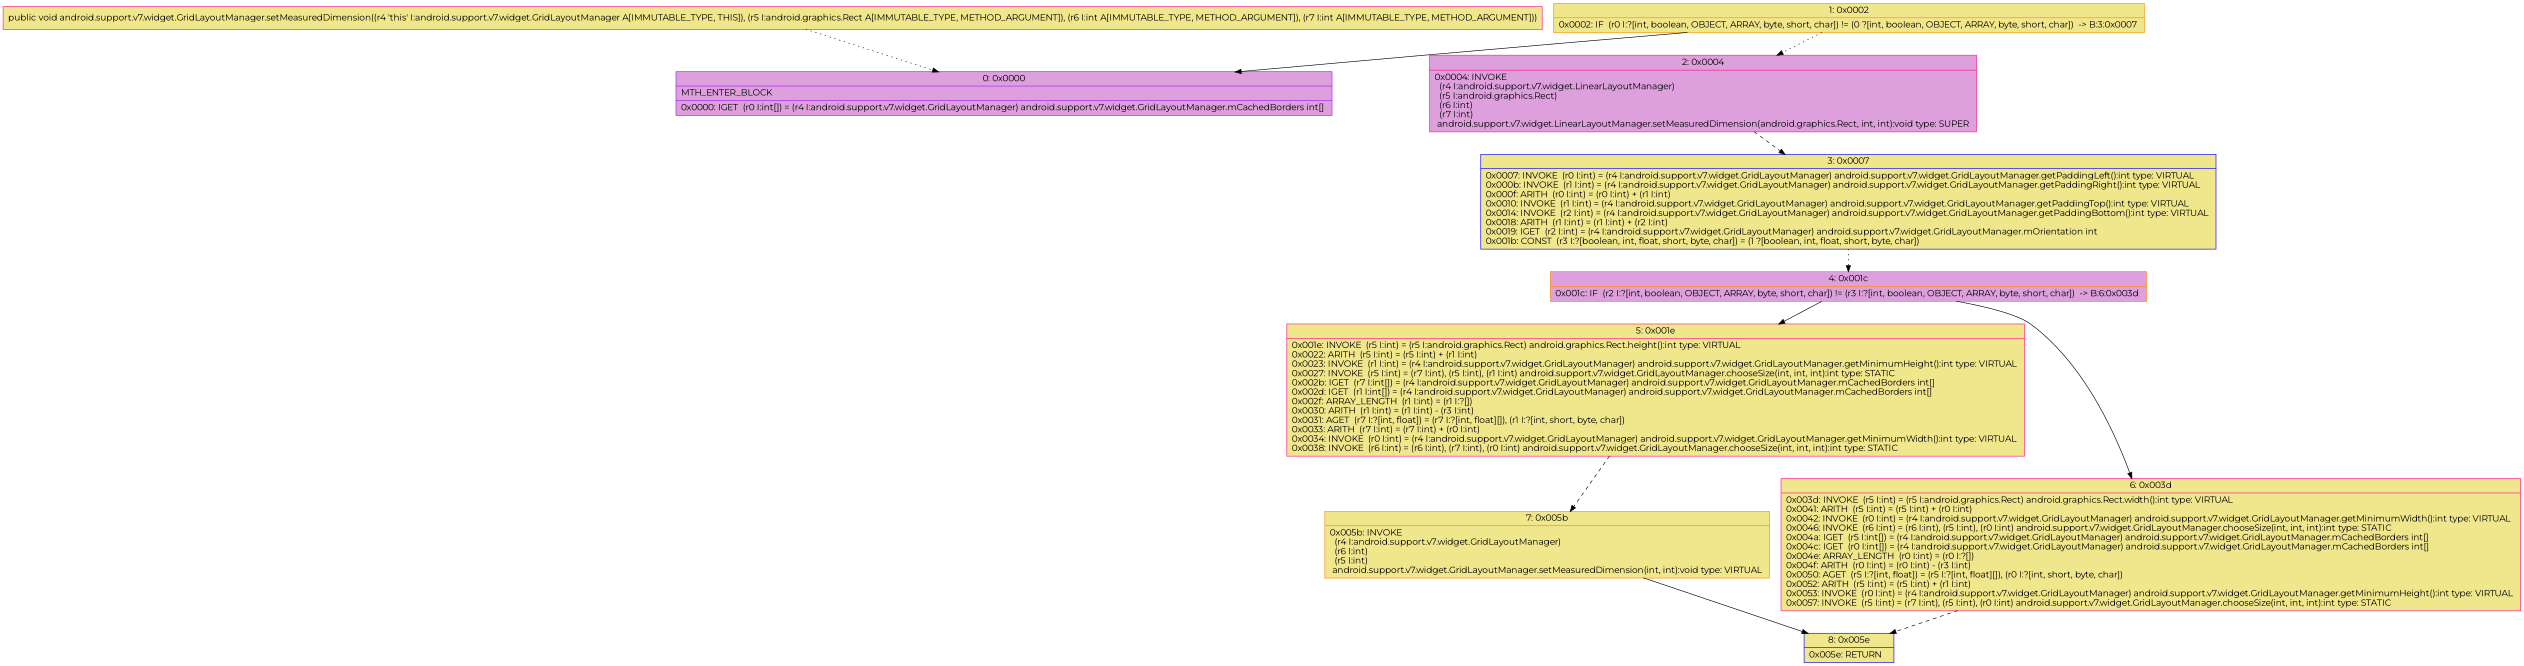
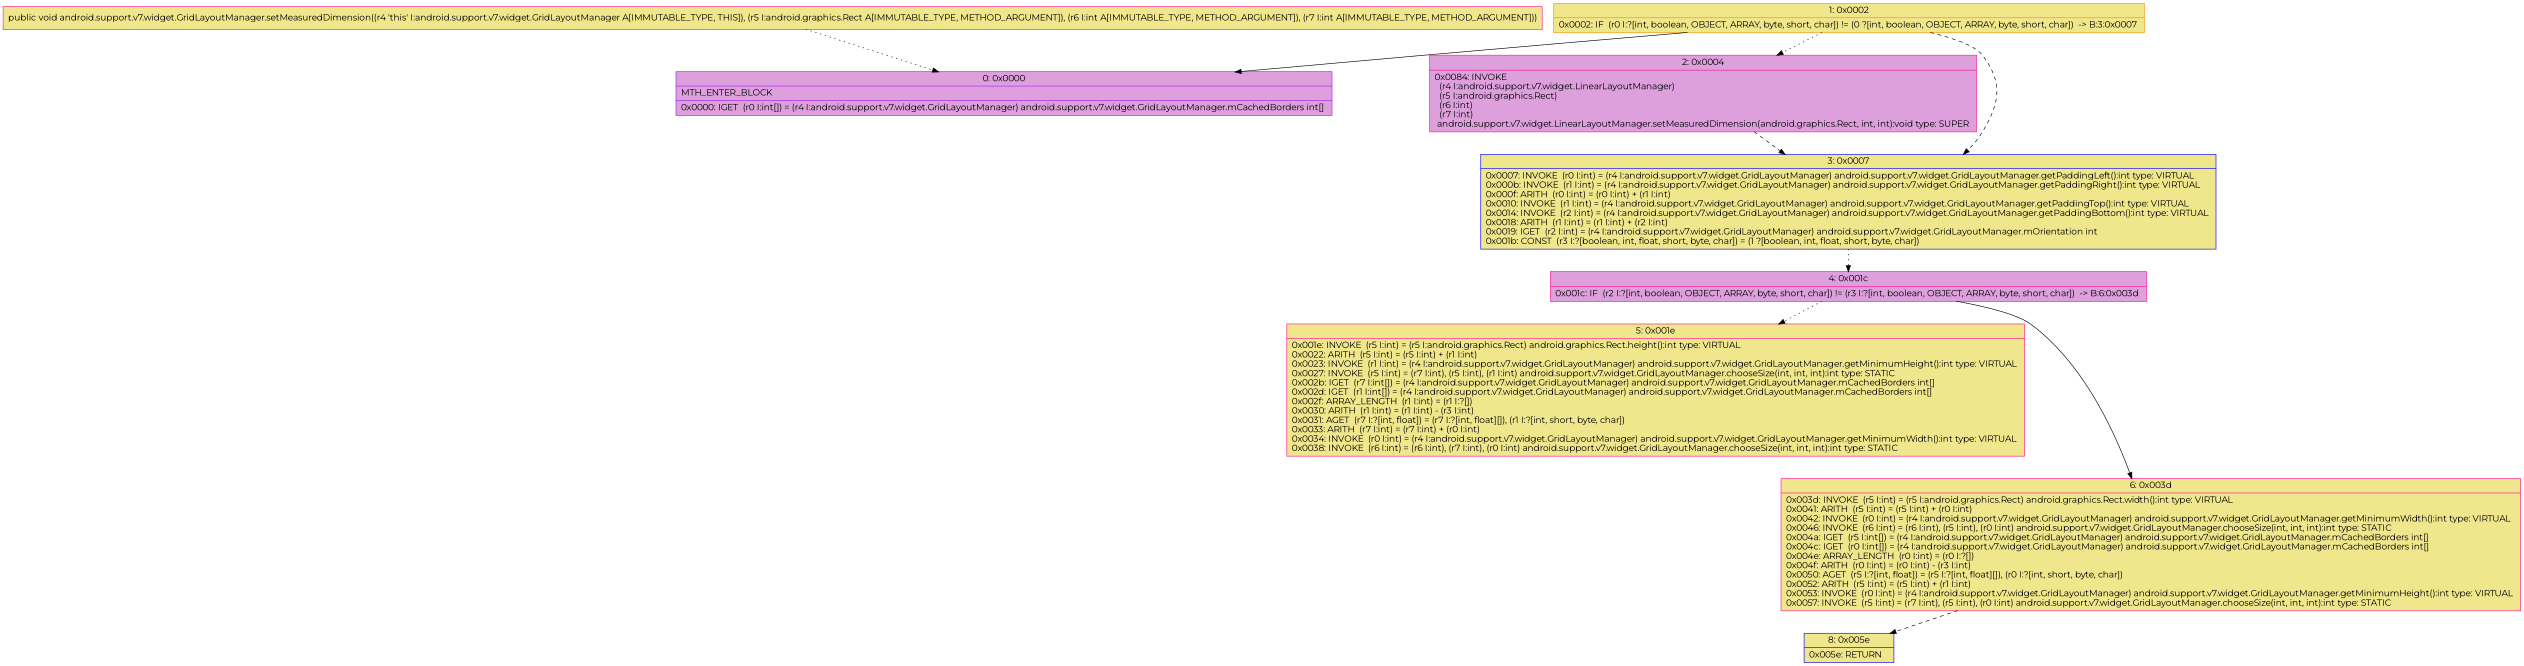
  digraph {
    fontname=Montserrat
    node [color=deeppink fillcolor=khaki fontname=Montserrat shape=record style=filled]
    edge [fontname=Montserrat style=solid]
    n1 [color=purple fillcolor=plum label="{0\:\ 0x0000|MTH_ENTER_BLOCK\l|0x0000: IGET  (r0 I:int[]) = (r4 I:android.support.v7.widget.GridLayoutManager) android.support.v7.widget.GridLayoutManager.mCachedBorders int[] \l}"]
    n2 [color=darkorange label="{1\:\ 0x0002|0x0002: IF  (r0 I:?[int, boolean, OBJECT, ARRAY, byte, short, char]) != (0 ?[int, boolean, OBJECT, ARRAY, byte, short, char])  \-\> B:3:0x0007 \l}"]
-   n3 [fillcolor=plum label="{2\:\ 0x0004|0x0004: INVOKE  \l  (r4 I:android.support.v7.widget.LinearLayoutManager)\l  (r5 I:android.graphics.Rect)\l  (r6 I:int)\l  (r7 I:int)\l android.support.v7.widget.LinearLayoutManager.setMeasuredDimension(android.graphics.Rect, int, int):void type: SUPER \l}"]
+   n3 [fillcolor=plum label="{2\:\ 0x0004|0x0084: INVOKE  \l  (r4 I:android.support.v7.widget.LinearLayoutManager)\l  (r5 I:android.graphics.Rect)\l  (r6 I:int)\l  (r7 I:int)\l android.support.v7.widget.LinearLayoutManager.setMeasuredDimension(android.graphics.Rect, int, int):void type: SUPER \l}"]
    n4 [color=blue label="{3\:\ 0x0007|0x0007: INVOKE  (r0 I:int) = (r4 I:android.support.v7.widget.GridLayoutManager) android.support.v7.widget.GridLayoutManager.getPaddingLeft():int type: VIRTUAL \l0x000b: INVOKE  (r1 I:int) = (r4 I:android.support.v7.widget.GridLayoutManager) android.support.v7.widget.GridLayoutManager.getPaddingRight():int type: VIRTUAL \l0x000f: ARITH  (r0 I:int) = (r0 I:int) + (r1 I:int) \l0x0010: INVOKE  (r1 I:int) = (r4 I:android.support.v7.widget.GridLayoutManager) android.support.v7.widget.GridLayoutManager.getPaddingTop():int type: VIRTUAL \l0x0014: INVOKE  (r2 I:int) = (r4 I:android.support.v7.widget.GridLayoutManager) android.support.v7.widget.GridLayoutManager.getPaddingBottom():int type: VIRTUAL \l0x0018: ARITH  (r1 I:int) = (r1 I:int) + (r2 I:int) \l0x0019: IGET  (r2 I:int) = (r4 I:android.support.v7.widget.GridLayoutManager) android.support.v7.widget.GridLayoutManager.mOrientation int \l0x001b: CONST  (r3 I:?[boolean, int, float, short, byte, char]) = (1 ?[boolean, int, float, short, byte, char]) \l}"]
-   n5 [color=darkorange fillcolor=plum label="{4\:\ 0x001c|0x001c: IF  (r2 I:?[int, boolean, OBJECT, ARRAY, byte, short, char]) != (r3 I:?[int, boolean, OBJECT, ARRAY, byte, short, char])  \-\> B:6:0x003d \l}"]
+   n5 [fillcolor=plum label="{4\:\ 0x001c|0x001c: IF  (r2 I:?[int, boolean, OBJECT, ARRAY, byte, short, char]) != (r3 I:?[int, boolean, OBJECT, ARRAY, byte, short, char])  \-\> B:6:0x003d \l}"]
    n6 [label="{5\:\ 0x001e|0x001e: INVOKE  (r5 I:int) = (r5 I:android.graphics.Rect) android.graphics.Rect.height():int type: VIRTUAL \l0x0022: ARITH  (r5 I:int) = (r5 I:int) + (r1 I:int) \l0x0023: INVOKE  (r1 I:int) = (r4 I:android.support.v7.widget.GridLayoutManager) android.support.v7.widget.GridLayoutManager.getMinimumHeight():int type: VIRTUAL \l0x0027: INVOKE  (r5 I:int) = (r7 I:int), (r5 I:int), (r1 I:int) android.support.v7.widget.GridLayoutManager.chooseSize(int, int, int):int type: STATIC \l0x002b: IGET  (r7 I:int[]) = (r4 I:android.support.v7.widget.GridLayoutManager) android.support.v7.widget.GridLayoutManager.mCachedBorders int[] \l0x002d: IGET  (r1 I:int[]) = (r4 I:android.support.v7.widget.GridLayoutManager) android.support.v7.widget.GridLayoutManager.mCachedBorders int[] \l0x002f: ARRAY_LENGTH  (r1 I:int) = (r1 I:?[]) \l0x0030: ARITH  (r1 I:int) = (r1 I:int) \- (r3 I:int) \l0x0031: AGET  (r7 I:?[int, float]) = (r7 I:?[int, float][]), (r1 I:?[int, short, byte, char]) \l0x0033: ARITH  (r7 I:int) = (r7 I:int) + (r0 I:int) \l0x0034: INVOKE  (r0 I:int) = (r4 I:android.support.v7.widget.GridLayoutManager) android.support.v7.widget.GridLayoutManager.getMinimumWidth():int type: VIRTUAL \l0x0038: INVOKE  (r6 I:int) = (r6 I:int), (r7 I:int), (r0 I:int) android.support.v7.widget.GridLayoutManager.chooseSize(int, int, int):int type: STATIC \l}"]
    n7 [label="{6\:\ 0x003d|0x003d: INVOKE  (r5 I:int) = (r5 I:android.graphics.Rect) android.graphics.Rect.width():int type: VIRTUAL \l0x0041: ARITH  (r5 I:int) = (r5 I:int) + (r0 I:int) \l0x0042: INVOKE  (r0 I:int) = (r4 I:android.support.v7.widget.GridLayoutManager) android.support.v7.widget.GridLayoutManager.getMinimumWidth():int type: VIRTUAL \l0x0046: INVOKE  (r6 I:int) = (r6 I:int), (r5 I:int), (r0 I:int) android.support.v7.widget.GridLayoutManager.chooseSize(int, int, int):int type: STATIC \l0x004a: IGET  (r5 I:int[]) = (r4 I:android.support.v7.widget.GridLayoutManager) android.support.v7.widget.GridLayoutManager.mCachedBorders int[] \l0x004c: IGET  (r0 I:int[]) = (r4 I:android.support.v7.widget.GridLayoutManager) android.support.v7.widget.GridLayoutManager.mCachedBorders int[] \l0x004e: ARRAY_LENGTH  (r0 I:int) = (r0 I:?[]) \l0x004f: ARITH  (r0 I:int) = (r0 I:int) \- (r3 I:int) \l0x0050: AGET  (r5 I:?[int, float]) = (r5 I:?[int, float][]), (r0 I:?[int, short, byte, char]) \l0x0052: ARITH  (r5 I:int) = (r5 I:int) + (r1 I:int) \l0x0053: INVOKE  (r0 I:int) = (r4 I:android.support.v7.widget.GridLayoutManager) android.support.v7.widget.GridLayoutManager.getMinimumHeight():int type: VIRTUAL \l0x0057: INVOKE  (r5 I:int) = (r7 I:int), (r5 I:int), (r0 I:int) android.support.v7.widget.GridLayoutManager.chooseSize(int, int, int):int type: STATIC \l}"]
-   n8 [color=darkorange label="{7\:\ 0x005b|0x005b: INVOKE  \l  (r4 I:android.support.v7.widget.GridLayoutManager)\l  (r6 I:int)\l  (r5 I:int)\l android.support.v7.widget.GridLayoutManager.setMeasuredDimension(int, int):void type: VIRTUAL \l}"]
    n9 [color=blue label="{8\:\ 0x005e|0x005e: RETURN   \l}"]
    n10 [label="{public void android.support.v7.widget.GridLayoutManager.setMeasuredDimension((r4 'this' I:android.support.v7.widget.GridLayoutManager A[IMMUTABLE_TYPE, THIS]), (r5 I:android.graphics.Rect A[IMMUTABLE_TYPE, METHOD_ARGUMENT]), (r6 I:int A[IMMUTABLE_TYPE, METHOD_ARGUMENT]), (r7 I:int A[IMMUTABLE_TYPE, METHOD_ARGUMENT])) }"]
    n2 -> n1
    n2 -> n3 [style=dotted]
+   n2 -> n4 [style=dashed]
    n3 -> n4 [style=dashed]
    n4 -> n5 [style=dotted]
-   n5 -> n6
+   n5 -> n6 [style=dotted]
    n5 -> n7
-   n6 -> n8 [style=dashed]
    n7 -> n9 [style=dashed]
-   n8 -> n9
    n10 -> n1 [style=dotted]
  }
